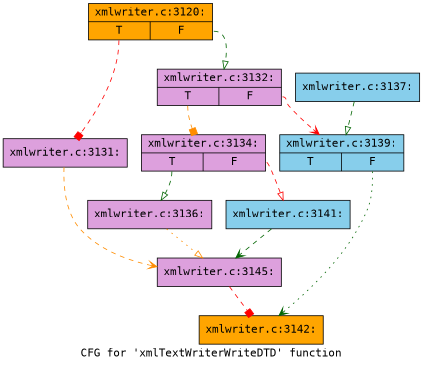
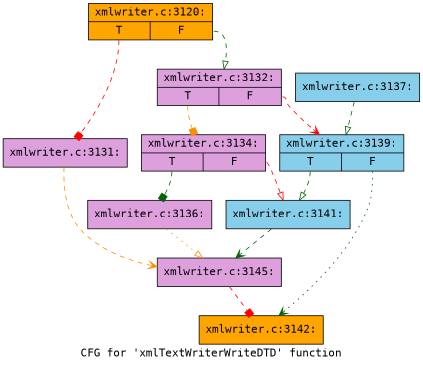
  digraph {
    fontname="DejaVu Sans Mono"
    label="CFG for 'xmlTextWriterWriteDTD' function"
    node [fillcolor=plum fontname="DejaVu Sans Mono" shape=record style=filled]
    edge [arrowhead=onormal color=darkgreen fontname="DejaVu Sans Mono" style=dashed]
    n1 [fillcolor=orange label="{xmlwriter.c:3120:|{<s0>T|<s1>F}}"]
    n2 [label="{xmlwriter.c:3131:}"]
    n3 [label="{xmlwriter.c:3132:|{<s0>T|<s1>F}}"]
    n4 [label="{xmlwriter.c:3145:}"]
    n5 [label="{xmlwriter.c:3134:|{<s0>T|<s1>F}}"]
    n6 [fillcolor=skyblue label="{xmlwriter.c:3139:|{<s0>T|<s1>F}}"]
    n7 [fillcolor=orange label="{xmlwriter.c:3142:}"]
    n8 [label="{xmlwriter.c:3136:}"]
    n9 [fillcolor=skyblue label="{xmlwriter.c:3141:}"]
    n10 [fillcolor=skyblue label="{xmlwriter.c:3137:}"]
    n1 -> n2 [arrowhead=box color=red tailport=s0]
    n1 -> n3 [tailport=s1]
    n2 -> n4 [arrowhead=vee color=darkorange]
    n3 -> n5 [arrowhead=box color=darkorange tailport=s0]
    n3 -> n6 [arrowhead=vee color=red tailport=s1]
    n4 -> n7 [arrowhead=box color=red]
-   n5 -> n8 [tailport=s0]
+   n5 -> n8 [arrowhead=box tailport=s0]
    n5 -> n9 [color=red tailport=s1]
    n6 -> n7 [arrowhead=vee style=dotted tailport=s1]
+   n6 -> n9 [tailport=s0]
    n8 -> n4 [color=darkorange style=dotted]
    n9 -> n4 [arrowhead=vee]
    n10 -> n6
  }
